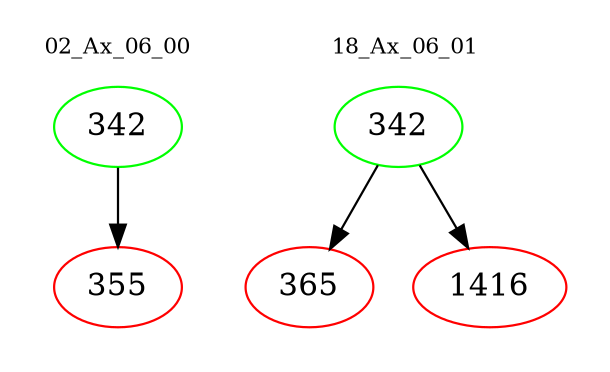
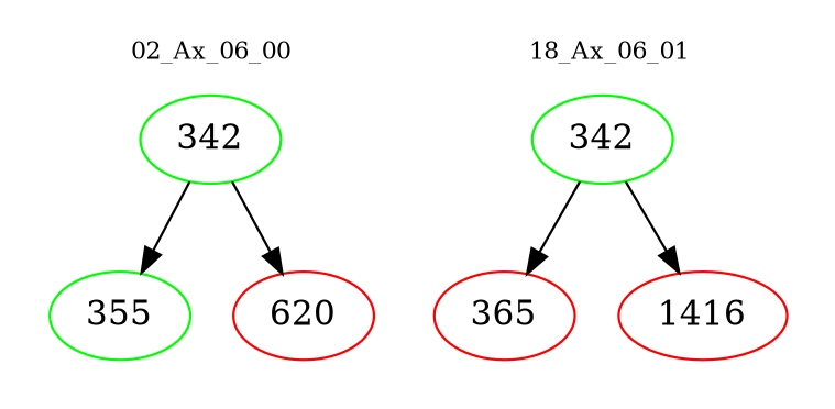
  digraph {
    node [color=green]
    edge [color=black]
    n1 [label=342]
-   n2 [color=red label=355]
+   n2 [label=355]
+   n3 [color=red label=620]
    n4 [label=342]
    n5 [color=red label=365]
    n6 [color=red label=1416]
    subgraph cluster_1 {
      color=white
      fontsize=10
      label="02_Ax_06_00"
      n1
      n2
+     n3
    }
    subgraph cluster_2 {
      color=white
      fontsize=10
      label="18_Ax_06_01"
      n4
      n5
      n6
    }
    n1 -> n2
+   n1 -> n3
    n4 -> n5
    n4 -> n6
  }
